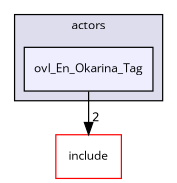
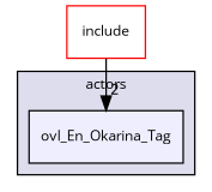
  digraph {
    compound=true
    fontname="Open Sans"
    node [fontname="Open Sans" fontsize=10 shape=box style=filled]
    n1 [fillcolor="#eeeeff" label=ovl_En_Okarina_Tag pencolor=black]
    n2 [color=red fillcolor=white label=include]
    subgraph cluster_1 {
      bgcolor="#ddddee"
      fontsize=10
      label=actors
      pencolor=black
      n1
    }
-   n1 -> n2 [headlabel=2 labeldistance=1.5 labelfontname=Helvetica labelfontsize=10 fontname="Open Sans"]
+   n2 -> n1 [headlabel=2 labeldistance=1.5 labelfontname=Helvetica labelfontsize=10 fontname="Open Sans"]
  }
